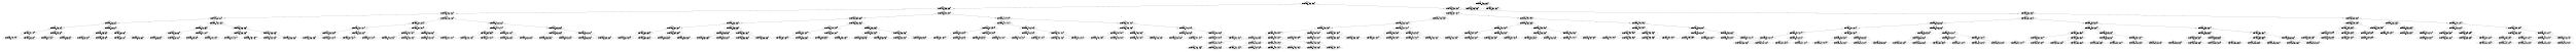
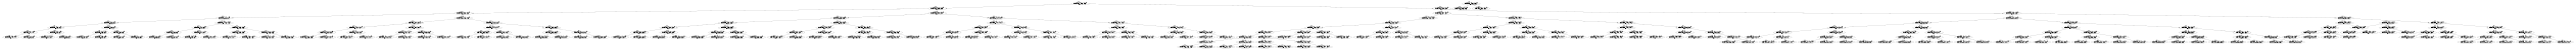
  digraph {
    n1 [label="Node{data=[4282, 4282]}"]
    n2 [label="Node{data=[3323, 3323]}"]
    n3 [label="Node{data=[5150, 5150]}"]
    n4 [label="Node{data=[1567, 1567]}"]
    n5 [label="Node{data=[3970, 3970]}"]
    n6 [label="Node{data=[4517, 4517]}"]
    n7 [label="Node{data=[5451, 5451]}"]
    n8 [label="Node{data=[864, 864]}"]
    n9 [label="Node{data=[2106, 2106]}"]
    n10 [label="Node{data=[3339, 3339]}"]
    n11 [label="Node{data=[4019, 4019]}"]
    n12 [label="Node{data=[856, 856]}"]
    n13 [label="Node{data=[1452, 1452]}"]
    n14 [label="Node{data=[1575, 1575]}"]
    n15 [label="Node{data=[2813, 2813]}"]
    n16 [label="Node{data=[826, 826]}"]
    n17 [label="Node{data=[860, 860]}"]
    n18 [label="Node{data=[868, 868]}"]
    n19 [label="Node{data=[1563, 1563]}"]
    n20 [label="Node{data=[797, 797]}"]
    n21 [label="Node{data=[854, 854]}"]
    n22 [label="Node{data=[858, 858]}"]
    n23 [label="Node{data=[862, 862]}"]
    n24 [label="Node{data=[790, 790]}"]
    n25 [label="Node{data=[815, 815]}"]
    n26 [label="Node{data=[842, 842]}"]
    n27 [label="Node{data=[855, 855]}"]
    n28 [label="Node{data=[857, 857]}"]
    n29 [label="Node{data=[859, 859]}"]
    n30 [label="Node{data=[861, 861]}"]
    n31 [label="Node{data=[863, 863]}"]
    n32 [label="Node{data=[866, 866]}"]
    n33 [label="Node{data=[870, 870]}"]
    n34 [label="Node{data=[1532, 1532]}"]
    n35 [label="Node{data=[1565, 1565]}"]
    n36 [label="Node{data=[865, 865]}"]
    n37 [label="Node{data=[867, 867]}"]
    n38 [label="Node{data=[869, 869]}"]
    n39 [label="Node{data=[1275, 1275]}"]
    n40 [label="Node{data=[1517, 1517]}"]
    n41 [label="Node{data=[1557, 1557]}"]
    n42 [label="Node{data=[1564, 1564]}"]
    n43 [label="Node{data=[1566, 1566]}"]
    n44 [label="Node{data=[1571, 1571]}"]
    n45 [label="Node{data=[2024, 2024]}"]
    n46 [label="Node{data=[2474, 2474]}"]
    n47 [label="Node{data=[3235, 3235]}"]
    n48 [label="Node{data=[1569, 1569]}"]
    n49 [label="Node{data=[1573, 1573]}"]
    n50 [label="Node{data=[1577, 1577]}"]
    n51 [label="Node{data=[2053, 2053]}"]
    n52 [label="Node{data=[1568, 1568]}"]
    n53 [label="Node{data=[1570, 1570]}"]
    n54 [label="Node{data=[1572, 1572]}"]
    n55 [label="Node{data=[1574, 1574]}"]
    n56 [label="Node{data=[1576, 1576]}"]
    n57 [label="Node{data=[1578, 1578]}"]
    n58 [label="Node{data=[2048, 2048]}"]
    n59 [label="Node{data=[2101, 2101]}"]
    n60 [label="Node{data=[2359, 2359]}"]
    n61 [label="Node{data=[2731, 2731]}"]
    n62 [label="Node{data=[3233, 3233]}"]
    n63 [label="Node{data=[3267, 3267]}"]
    n64 [label="Node{data=[2131, 2131]}"]
    n65 [label="Node{data=[2472, 2472]}"]
    n66 [label="Node{data=[2646, 2646]}"]
    n67 [label="Node{data=[2803, 2803]}"]
    n68 [label="Node{data=[3036, 3036]}"]
    n69 [label="Node{data=[3234, 3234]}"]
    n70 [label="Node{data=[3236, 3236]}"]
    n71 [label="Node{data=[3322, 3322]}"]
    n72 [label="Node{data=[3331, 3331]}"]
    n73 [label="Node{data=[3962, 3962]}"]
    n74 [label="Node{data=[4011, 4011]}"]
    n75 [label="Node{data=[4027, 4027]}"]
    n76 [label="Node{data=[3327, 3327]}"]
    n77 [label="Node{data=[3335, 3335]}"]
    n78 [label="Node{data=[3404, 3404]}"]
    n79 [label="Node{data=[3966, 3966]}"]
    n80 [label="Node{data=[3325, 3325]}"]
    n81 [label="Node{data=[3329, 3329]}"]
    n82 [label="Node{data=[3333, 3333]}"]
    n83 [label="Node{data=[3337, 3337]}"]
    n84 [label="Node{data=[3324, 3324]}"]
    n85 [label="Node{data=[3326, 3326]}"]
    n86 [label="Node{data=[3328, 3328]}"]
    n87 [label="Node{data=[3330, 3330]}"]
    n88 [label="Node{data=[3332, 3332]}"]
    n89 [label="Node{data=[3334, 3334]}"]
    n90 [label="Node{data=[3336, 3336]}"]
    n91 [label="Node{data=[3338, 3338]}"]
    n92 [label="Node{data=[3347, 3347]}"]
    n93 [label="Node{data=[3807, 3807]}"]
    n94 [label="Node{data=[3964, 3964]}"]
    n95 [label="Node{data=[3968, 3968]}"]
    n96 [label="Node{data=[3340, 3340]}"]
    n97 [label="Node{data=[3388, 3388]}"]
    n98 [label="Node{data=[3590, 3590]}"]
    n99 [label="Node{data=[3961, 3961]}"]
    n100 [label="Node{data=[3963, 3963]}"]
    n101 [label="Node{data=[3965, 3965]}"]
    n102 [label="Node{data=[3967, 3967]}"]
    n103 [label="Node{data=[3969, 3969]}"]
    n104 [label="Node{data=[3974, 3974]}"]
    n105 [label="Node{data=[4015, 4015]}"]
    n106 [label="Node{data=[4023, 4023]}"]
    n107 [label="Node{data=[4278, 4278]}"]
    n108 [label="Node{data=[3972, 3972]}"]
    n109 [label="Node{data=[4009, 4009]}"]
    n110 [label="Node{data=[4013, 4013]}"]
    n111 [label="Node{data=[4017, 4017]}"]
    n112 [label="Node{data=[3971, 3971]}"]
    n113 [label="Node{data=[3973, 3973]}"]
    n114 [label="Node{data=[3975, 3975]}"]
    n115 [label="Node{data=[4010, 4010]}"]
    n116 [label="Node{data=[4012, 4012]}"]
    n117 [label="Node{data=[4014, 4014]}"]
    n118 [label="Node{data=[4016, 4016]}"]
    n119 [label="Node{data=[4018, 4018]}"]
    n120 [label="Node{data=[4021, 4021]}"]
    n121 [label="Node{data=[4025, 4025]}"]
    n122 [label="Node{data=[4063, 4063]}"]
    n123 [label="Node{data=[4280, 4280]}"]
    n124 [label="Node{data=[4020, 4020]}"]
    n125 [label="Node{data=[4022, 4022]}"]
    n126 [label="Node{data=[4024, 4024]}"]
    n127 [label="Node{data=[4026, 4026]}"]
    n128 [label="Node{data=[4028, 4028]}"]
    n129 [label="Node{data=[4277, 4277]}"]
    n130 [label="Node{data=[4279, 4279]}"]
    n131 [label="Node{data=[4281, 4281]}"]
    n132 [label="Node{data=[4298, 4298]}"]
    n133 [label="Node{data=[4990, 4990]}"]
    n134 [label="Node{data=[5276, 5276]}"]
    n135 [label="Node{data=[5500, 5500]}"]
    n136 [label="Node{data=[4306, 4306]}"]
    n137 [label="Node{data=[4525, 4525]}"]
    n138 [label="Node{data=[4998, 4998]}"]
    n139 [label="Node{data=[4290, 4290]}"]
    n140 [label="Node{data=[4286, 4286]}"]
    n141 [label="Node{data=[4294, 4294]}"]
    n142 [label="Node{data=[4302, 4302]}"]
    n143 [label="Node{data=[4311, 4311]}"]
    n144 [label="Node{data=[4284, 4284]}"]
    n145 [label="Node{data=[4288, 4288]}"]
    n146 [label="Node{data=[4292, 4292]}"]
    n147 [label="Node{data=[4296, 4296]}"]
    n148 [label="Node{data=[4283, 4283]}"]
    n149 [label="Node{data=[4285, 4285]}"]
    n150 [label="Node{data=[4287, 4287]}"]
    n151 [label="Node{data=[4289, 4289]}"]
    n152 [label="Node{data=[4291, 4291]}"]
    n153 [label="Node{data=[4293, 4293]}"]
    n154 [label="Node{data=[4295, 4295]}"]
    n155 [label="Node{data=[4297, 4297]}"]
    n156 [label="Node{data=[4300, 4300]}"]
    n157 [label="Node{data=[4304, 4304]}"]
    n158 [label="Node{data=[4308, 4308]}"]
    n159 [label="Node{data=[4515, 4515]}"]
    n160 [label="Node{data=[4299, 4299]}"]
    n161 [label="Node{data=[4301, 4301]}"]
    n162 [label="Node{data=[4303, 4303]}"]
    n163 [label="Node{data=[4305, 4305]}"]
    n164 [label="Node{data=[4307, 4307]}"]
    n165 [label="Node{data=[4309, 4309]}"]
    n166 [label="Node{data=[4514, 4514]}"]
    n167 [label="Node{data=[4516, 4516]}"]
    n168 [label="Node{data=[4521, 4521]}"]
    n169 [label="Node{data=[4950, 4950]}"]
    n170 [label="Node{data=[4994, 4994]}"]
    n171 [label="Node{data=[5030, 5030]}"]
    n172 [label="Node{data=[4519, 4519]}"]
    n173 [label="Node{data=[4523, 4523]}"]
    n174 [label="Node{data=[4562, 4562]}"]
    n175 [label="Node{data=[4988, 4988]}"]
    n176 [label="Node{data=[4518, 4518]}"]
    n177 [label="Node{data=[4520, 4520]}"]
    n178 [label="Node{data=[4522, 4522]}"]
    n179 [label="Node{data=[4524, 4524]}"]
    n180 [label="Node{data=[4526, 4526]}"]
    n181 [label="Node{data=[4606, 4606]}"]
    n182 [label="Node{data=[4971, 4971]}"]
    n183 [label="Node{data=[4989, 4989]}"]
    n184 [label="Node{data=[4992, 4992]}"]
    n185 [label="Node{data=[4996, 4996]}"]
    n186 [label="Node{data=[5000, 5000]}"]
    n187 [label="Node{data=[5133, 5133]}"]
    n188 [label="Node{data=[4991, 4991]}"]
    n189 [label="Node{data=[4993, 4993]}"]
    n190 [label="Node{data=[4995, 4995]}"]
    n191 [label="Node{data=[4997, 4997]}"]
    n192 [label="Node{data=[4999, 4999]}"]
    n193 [label="Node{data=[5001, 5001]}"]
    n194 [label="Node{data=[5040, 5040]}"]
    n195 [label="Node{data=[5141, 5141]}"]
    n196 [label="Node{data=[5256, 5256]}"]
    n197 [label="Node{data=[5349, 5349]}"]
    n198 [label="Node{data=[5492, 5492]}"]
    n199 [label="Node{data=[8401, 8401]}"]
    n200 [label="Node{data=[5178, 5178]}"]
    n201 [label="Node{data=[5268, 5268]}"]
    n202 [label="Node{data=[5284, 5284]}"]
    n203 [label="Node{data=[5357, 5357]}"]
    n204 [label="Node{data=[5174, 5174]}"]
    n205 [label="Node{data=[5204, 5204]}"]
    n206 [label="Node{data=[5264, 5264]}"]
    n207 [label="Node{data=[5272, 5272]}"]
    n208 [label="Node{data=[5172, 5172]}"]
    n209 [label="Node{data=[5176, 5176]}"]
    n210 [label="Node{data=[5180, 5180]}"]
    n211 [label="Node{data=[5230, 5230]}"]
    n212 [label="Node{data=[5156, 5156]}"]
    n213 [label="Node{data=[5173, 5173]}"]
    n214 [label="Node{data=[5175, 5175]}"]
    n215 [label="Node{data=[5177, 5177]}"]
    n216 [label="Node{data=[5179, 5179]}"]
    n217 [label="Node{data=[5182, 5182]}"]
    n218 [label="Node{data=[5227, 5227]}"]
    n219 [label="Node{data=[5255, 5255]}"]
    n220 [label="Node{data=[5262, 5262]}"]
    n221 [label="Node{data=[5270, 5270]}"]
    n222 [label="Node{data=[5274, 5274]}"]
    n223 [label="Node{data=[5257, 5257]}"]
    n224 [label="Node{data=[5263, 5263]}"]
    n225 [label="Node{data=[5266, 5266]}"]
    n226 [label="Node{data=[5265, 5265]}"]
    n227 [label="Node{data=[5267, 5267]}"]
    n228 [label="Node{data=[5269, 5269]}"]
    n229 [label="Node{data=[5271, 5271]}"]
    n230 [label="Node{data=[5273, 5273]}"]
    n231 [label="Node{data=[5275, 5275]}"]
    n232 [label="Node{data=[5280, 5280]}"]
    n233 [label="Node{data=[5345, 5345]}"]
    n234 [label="Node{data=[5353, 5353]}"]
    n235 [label="Node{data=[5361, 5361]}"]
    n236 [label="Node{data=[5278, 5278]}"]
    n237 [label="Node{data=[5282, 5282]}"]
    n238 [label="Node{data=[5286, 5286]}"]
    n239 [label="Node{data=[5347, 5347]}"]
    n240 [label="Node{data=[5277, 5277]}"]
    n241 [label="Node{data=[5279, 5279]}"]
    n242 [label="Node{data=[5281, 5281]}"]
    n243 [label="Node{data=[5283, 5283]}"]
    n244 [label="Node{data=[5285, 5285]}"]
    n245 [label="Node{data=[5287, 5287]}"]
    n246 [label="Node{data=[5346, 5346]}"]
    n247 [label="Node{data=[5348, 5348]}"]
    n248 [label="Node{data=[5351, 5351]}"]
    n249 [label="Node{data=[5355, 5355]}"]
    n250 [label="Node{data=[5359, 5359]}"]
    n251 [label="Node{data=[5363, 5363]}"]
    n252 [label="Node{data=[5350, 5350]}"]
    n253 [label="Node{data=[5352, 5352]}"]
    n254 [label="Node{data=[5354, 5354]}"]
    n255 [label="Node{data=[5356, 5356]}"]
    n256 [label="Node{data=[5358, 5358]}"]
    n257 [label="Node{data=[5360, 5360]}"]
    n258 [label="Node{data=[5362, 5362]}"]
    n259 [label="Node{data=[5364, 5364]}"]
    n260 [label="Node{data=[5496, 5496]}"]
    n261 [label="Node{data=[5490, 5490]}"]
    n262 [label="Node{data=[8132, 8132]}"]
    n263 [label="Node{data=[8409, 8409]}"]
    n264 [label="Node{data=[5488, 5488]}"]
    n265 [label="Node{data=[5453, 5453]}"]
    n266 [label="Node{data=[5494, 5494]}"]
    n267 [label="Node{data=[5498, 5498]}"]
    n268 [label="Node{data=[5452, 5452]}"]
    n269 [label="Node{data=[5487, 5487]}"]
    n270 [label="Node{data=[5489, 5489]}"]
    n271 [label="Node{data=[5491, 5491]}"]
    n272 [label="Node{data=[5493, 5493]}"]
    n273 [label="Node{data=[5495, 5495]}"]
    n274 [label="Node{data=[5497, 5497]}"]
    n275 [label="Node{data=[5499, 5499]}"]
    n276 [label="Node{data=[5502, 5502]}"]
    n277 [label="Node{data=[8399, 8399]}"]
    n278 [label="Node{data=[8405, 8405]}"]
    n279 [label="Node{data=[8411, 8411]}"]
    n280 [label="Node{data=[5501, 5501]}"]
    n281 [label="Node{data=[6218, 6218]}"]
    n282 [label="Node{data=[8398, 8398]}"]
    n283 [label="Node{data=[8400, 8400]}"]
    n284 [label="Node{data=[8403, 8403]}"]
    n285 [label="Node{data=[8407, 8407]}"]
    n286 [label="Node{data=[8410, 8410]}"]
    n287 [label="Node{data=[8413, 8413]}"]
    n288 [label="Node{data=[8402, 8402]}"]
    n289 [label="Node{data=[8404, 8404]}"]
    n290 [label="Node{data=[8406, 8406]}"]
    n291 [label="Node{data=[8408, 8408]}"]
+   n292 [label="Node{data=[8412, 8412]}"]
    n293 [label="Node{data=[9031, 9031]}"]
    n1 -> n2
    n1 -> n3
    n2 -> n4
    n2 -> n5
    n3 -> n6
    n3 -> n7
    n4 -> n8
    n4 -> n9
    n5 -> n10
    n5 -> n11
    n6 -> n132
    n6 -> n133
    n7 -> n134
    n7 -> n135
    n8 -> n12
    n8 -> n13
    n9 -> n14
    n9 -> n15
    n10 -> n72
    n10 -> n73
    n11 -> n74
    n11 -> n75
    n12 -> n16
    n12 -> n17
    n13 -> n18
    n13 -> n19
    n14 -> n44
    n14 -> n45
    n15 -> n46
    n15 -> n47
    n16 -> n20
    n16 -> n21
    n17 -> n22
    n17 -> n23
    n18 -> n32
    n18 -> n33
    n19 -> n34
    n19 -> n35
    n20 -> n24
    n20 -> n25
    n21 -> n26
    n21 -> n27
    n22 -> n28
    n22 -> n29
    n23 -> n30
    n23 -> n31
    n32 -> n36
    n32 -> n37
    n33 -> n38
    n33 -> n39
    n34 -> n40
    n34 -> n41
    n35 -> n42
    n35 -> n43
    n44 -> n48
    n44 -> n49
    n45 -> n50
    n45 -> n51
    n46 -> n60
    n46 -> n61
    n47 -> n62
    n47 -> n63
    n48 -> n52
    n48 -> n53
    n49 -> n54
    n49 -> n55
    n50 -> n56
    n50 -> n57
    n51 -> n58
    n51 -> n59
    n60 -> n64
    n60 -> n65
    n61 -> n66
    n61 -> n67
    n62 -> n68
    n62 -> n69
    n63 -> n70
    n63 -> n71
    n72 -> n76
    n72 -> n77
    n73 -> n78
    n73 -> n79
    n74 -> n104
    n74 -> n105
    n75 -> n106
    n75 -> n107
    n76 -> n80
    n76 -> n81
    n77 -> n82
    n77 -> n83
    n78 -> n92
    n78 -> n93
    n79 -> n94
    n79 -> n95
    n80 -> n84
    n80 -> n85
    n81 -> n86
    n81 -> n87
    n82 -> n88
    n82 -> n89
    n83 -> n90
    n83 -> n91
    n92 -> n96
    n92 -> n97
    n93 -> n98
    n93 -> n99
    n94 -> n100
    n94 -> n101
    n95 -> n102
    n95 -> n103
    n104 -> n108
    n104 -> n109
    n105 -> n110
    n105 -> n111
    n106 -> n120
    n106 -> n121
    n107 -> n122
    n107 -> n123
    n108 -> n112
    n108 -> n113
    n109 -> n114
    n109 -> n115
    n110 -> n116
    n110 -> n117
    n111 -> n118
    n111 -> n119
    n120 -> n124
    n120 -> n125
    n121 -> n126
    n121 -> n127
    n122 -> n128
    n122 -> n129
    n123 -> n130
    n123 -> n131
    n132 -> n136
    n133 -> n137
    n133 -> n138
    n134 -> n196
    n134 -> n197
    n135 -> n198
    n135 -> n199
    n136 -> n142
    n136 -> n143
    n137 -> n168
    n137 -> n169
    n138 -> n170
    n138 -> n171
    n139 -> n140
    n139 -> n141
    n140 -> n144
    n140 -> n145
    n141 -> n146
    n141 -> n147
    n142 -> n139
    n142 -> n156
    n142 -> n157
    n143 -> n158
    n143 -> n159
    n144 -> n148
    n144 -> n149
    n145 -> n150
    n145 -> n151
    n146 -> n152
    n146 -> n153
    n147 -> n154
    n147 -> n155
    n156 -> n160
    n156 -> n161
    n157 -> n162
    n157 -> n163
    n158 -> n164
    n158 -> n165
    n159 -> n166
    n159 -> n167
    n168 -> n172
    n168 -> n173
    n169 -> n174
    n169 -> n175
    n170 -> n184
    n170 -> n185
    n171 -> n186
    n171 -> n187
    n172 -> n176
    n172 -> n177
    n173 -> n178
    n173 -> n179
    n174 -> n180
    n174 -> n181
    n175 -> n182
    n175 -> n183
    n184 -> n188
    n184 -> n189
    n185 -> n190
    n185 -> n191
    n186 -> n192
    n186 -> n193
    n187 -> n194
    n187 -> n195
    n196 -> n200
    n196 -> n201
    n197 -> n202
    n197 -> n203
    n198 -> n260
    n198 -> n261
    n199 -> n262
    n199 -> n263
    n200 -> n204
    n200 -> n205
    n201 -> n206
    n201 -> n207
    n202 -> n232
    n202 -> n233
    n203 -> n234
    n203 -> n235
    n204 -> n208
    n204 -> n209
    n205 -> n210
    n205 -> n211
    n206 -> n220
    n207 -> n221
    n207 -> n222
    n208 -> n212
    n208 -> n213
    n209 -> n214
    n209 -> n215
    n210 -> n216
    n210 -> n217
    n211 -> n218
    n211 -> n219
    n220 -> n223
    n220 -> n224
    n221 -> n228
    n221 -> n229
    n222 -> n230
    n222 -> n231
    n225 -> n226
    n225 -> n227
    n232 -> n236
    n232 -> n237
    n233 -> n238
    n233 -> n239
    n234 -> n248
    n234 -> n249
    n235 -> n250
    n235 -> n251
    n236 -> n240
    n236 -> n241
    n237 -> n242
    n237 -> n243
    n238 -> n244
    n238 -> n245
    n239 -> n246
    n239 -> n247
    n248 -> n252
    n248 -> n253
    n249 -> n254
    n249 -> n255
    n250 -> n256
    n250 -> n257
    n251 -> n258
    n251 -> n259
    n260 -> n266
    n260 -> n267
    n261 -> n270
    n261 -> n271
    n262 -> n276
    n262 -> n277
    n263 -> n278
    n263 -> n279
    n264 -> n261
    n264 -> n265
    n265 -> n268
    n265 -> n269
    n266 -> n272
    n266 -> n273
    n267 -> n274
    n267 -> n275
    n276 -> n280
    n276 -> n281
    n277 -> n282
    n277 -> n283
    n278 -> n284
    n278 -> n285
    n279 -> n286
    n279 -> n287
    n284 -> n288
    n284 -> n289
    n285 -> n290
    n285 -> n291
+   n287 -> n292
    n287 -> n293
  }
